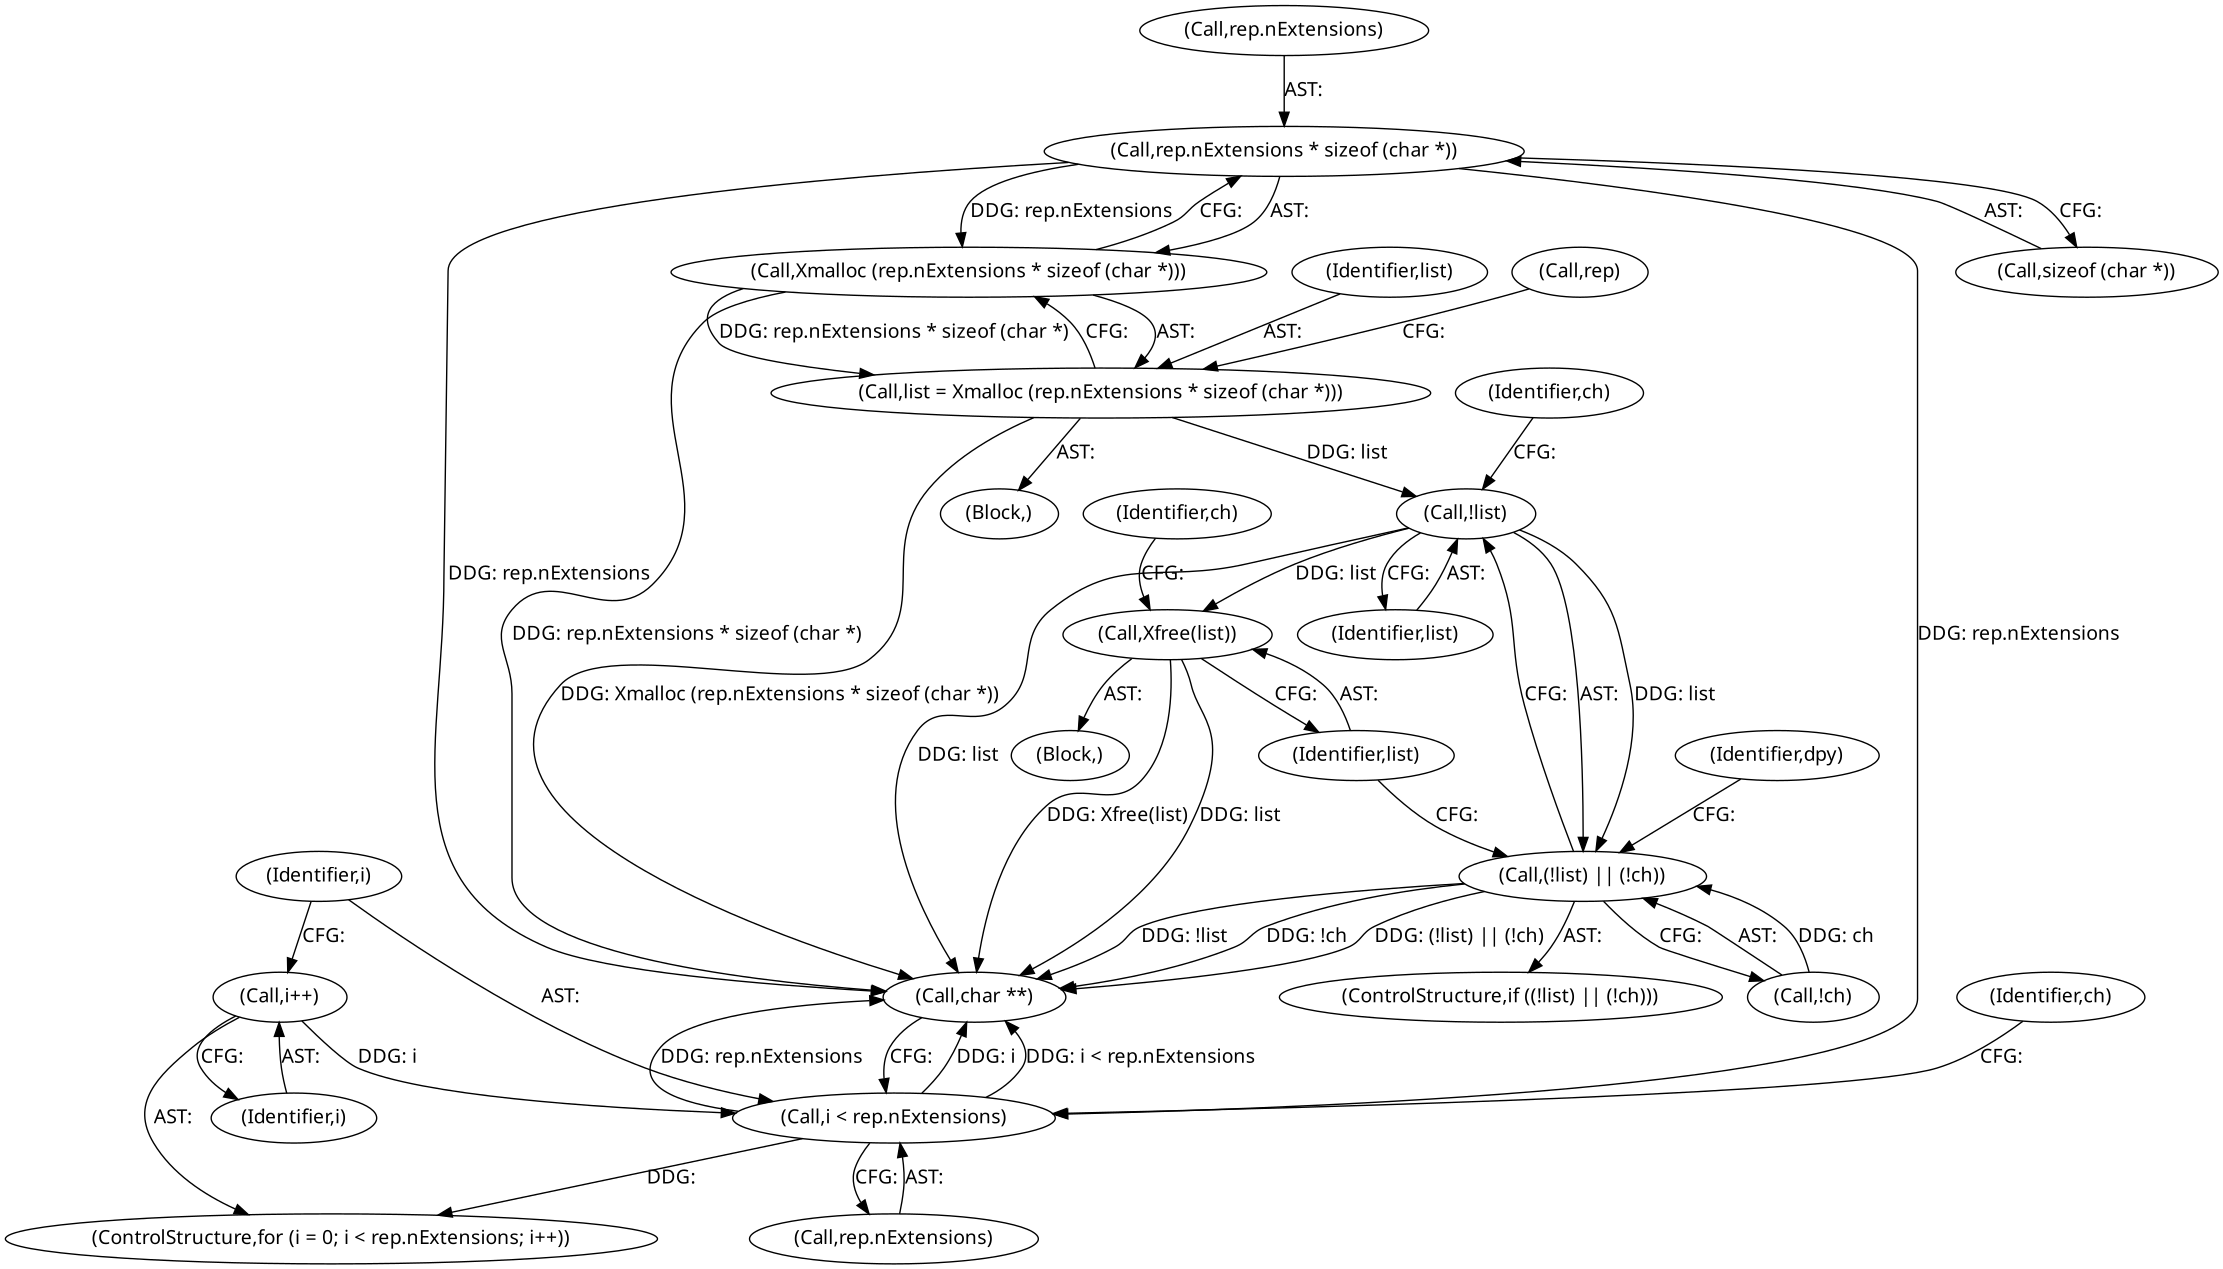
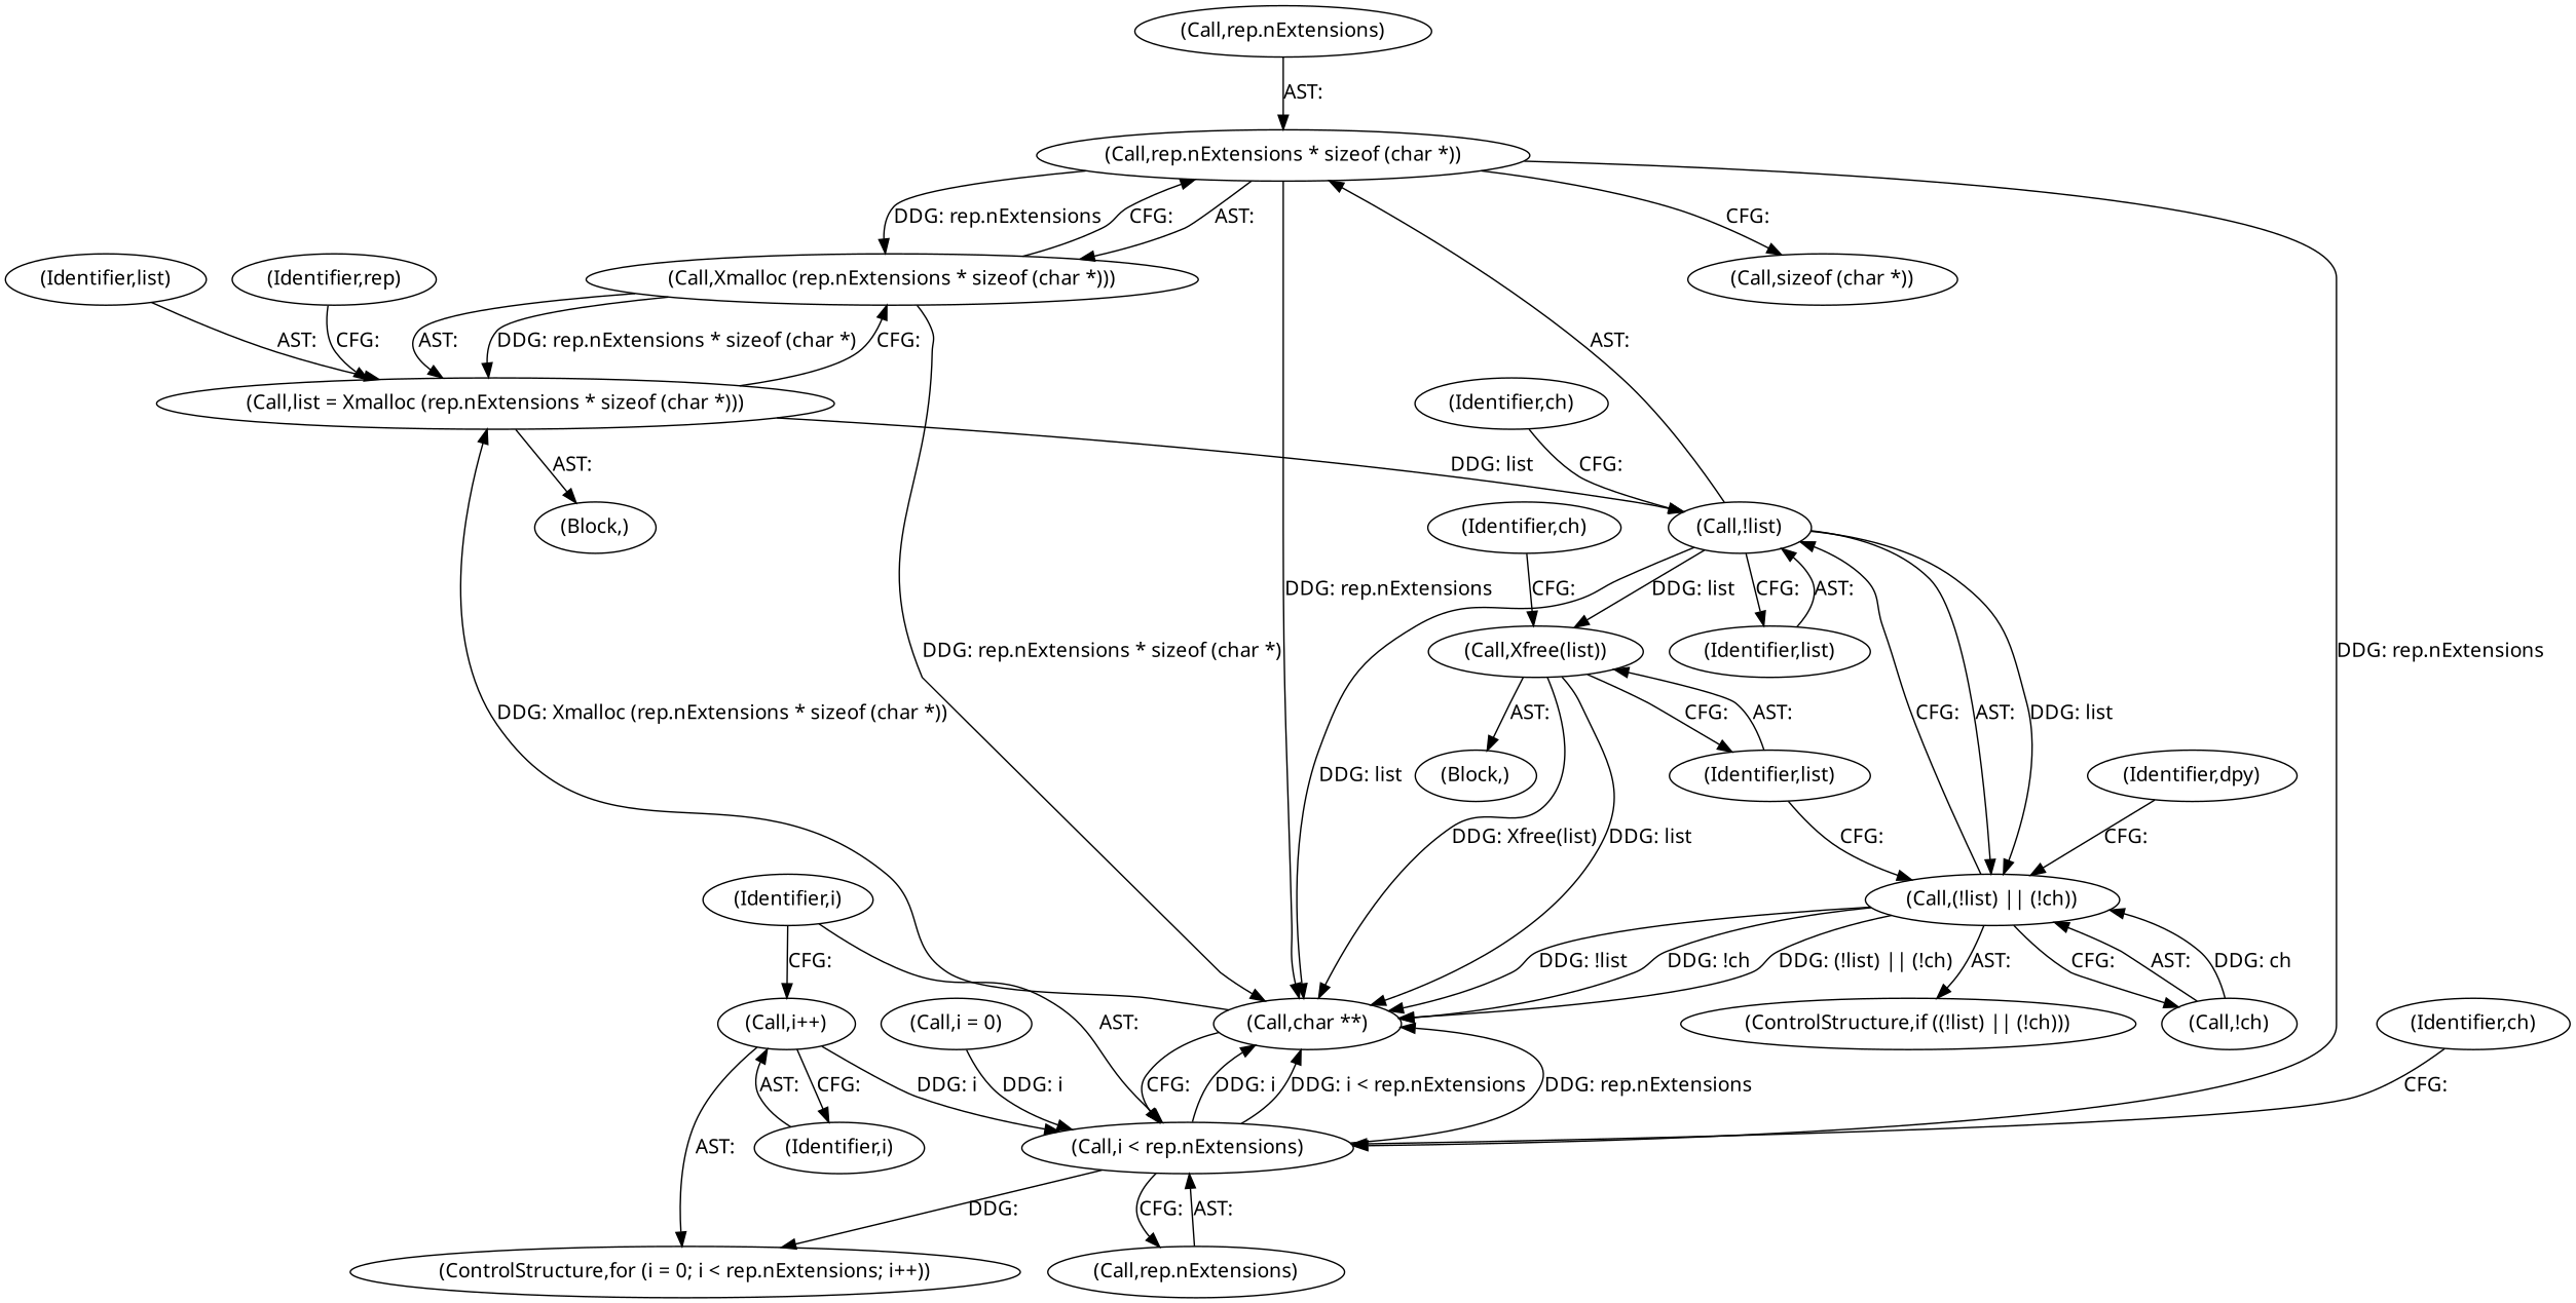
  digraph {
    fontname="Noto Sans"
    node [fontname="Noto Sans"]
    edge [fontname="Noto Sans"]
    n1 [label="(Call,rep.nExtensions * sizeof (char *))"]
    n2 [label="(Call,Xmalloc (rep.nExtensions * sizeof (char *)))"]
    n3 [label="(Call,i < rep.nExtensions)"]
    n4 [label="(Call,char **)"]
    n5 [label="(Call,sizeof (char *))"]
    n6 [label="(Call,list = Xmalloc (rep.nExtensions * sizeof (char *)))"]
    n7 [label="(ControlStructure,for (i = 0; i < rep.nExtensions; i++))"]
    n8 [label="(Call,rep.nExtensions)"]
    n9 [label="(Call,!list)"]
    n10 [label="(Block,)"]
    n11 [label="(Call,(!list) || (!ch))"]
    n12 [label="(Call,Xfree(list))"]
    n13 [label="(Identifier,list)"]
    n14 [label="(ControlStructure,if ((!list) || (!ch)))"]
    n15 [label="(Call,!ch)"]
    n16 [label="(Identifier,list)"]
    n17 [label="(Block,)"]
    n18 [label="(Call,i++)"]
    n19 [label="(Identifier,i)"]
    n20 [label="(Identifier,dpy)"]
    n21 [label="(Identifier,ch)"]
    n22 [label="(Identifier,ch)"]
    n23 [label="(Identifier,list)"]
    n24 [label="(Identifier,i)"]
    n25 [label="(Call,rep.nExtensions)"]
+   n26 [label="(Call,i = 0)"]
    n27 [label="(Identifier,ch)"]
-   n28 [label="(Call,rep)"]
+   n28 [label="(Identifier,rep)"]
    n1 -> n2 [label="AST: "]
    n1 -> n2 [label="DDG: rep.nExtensions"]
    n1 -> n3 [label="DDG: rep.nExtensions"]
    n1 -> n4 [label="DDG: rep.nExtensions"]
    n1 -> n5 [label="CFG: "]
    n2 -> n1 [label="CFG: "]
    n2 -> n4 [label="DDG: rep.nExtensions * sizeof (char *)"]
    n2 -> n6 [label="AST: "]
    n2 -> n6 [label="DDG: rep.nExtensions * sizeof (char *)"]
    n3 -> n4 [label="DDG: i"]
    n3 -> n4 [label="DDG: i < rep.nExtensions"]
    n3 -> n4 [label="DDG: rep.nExtensions"]
    n3 -> n7 [label="DDG: "]
    n3 -> n8 [label="CFG: "]
    n4 -> n3 [label="CFG: "]
-   n5 -> n1 [label="AST: "]
+   n9 -> n1 [label="AST: "]
    n6 -> n2 [label="CFG: "]
-   n6 -> n4 [label="DDG: Xmalloc (rep.nExtensions * sizeof (char *))"]
+   n4 -> n6 [label="DDG: Xmalloc (rep.nExtensions * sizeof (char *))"]
    n6 -> n9 [label="DDG: list"]
    n6 -> n10 [label="AST: "]
    n8 -> n3 [label="AST: "]
    n9 -> n4 [label="DDG: list"]
    n9 -> n11 [label="AST: "]
    n9 -> n11 [label="DDG: list"]
    n9 -> n12 [label="DDG: list"]
    n9 -> n13 [label="CFG: "]
    n11 -> n4 [label="DDG: !ch"]
    n11 -> n4 [label="DDG: (!list) || (!ch)"]
    n11 -> n4 [label="DDG: !list"]
    n11 -> n9 [label="CFG: "]
    n11 -> n14 [label="AST: "]
    n11 -> n15 [label="CFG: "]
    n12 -> n4 [label="DDG: Xfree(list)"]
    n12 -> n4 [label="DDG: list"]
    n12 -> n16 [label="CFG: "]
    n12 -> n17 [label="AST: "]
    n13 -> n9 [label="AST: "]
    n15 -> n11 [label="AST: "]
    n15 -> n11 [label="DDG: ch"]
    n16 -> n11 [label="CFG: "]
    n16 -> n12 [label="AST: "]
    n18 -> n3 [label="DDG: i"]
    n18 -> n7 [label="AST: "]
    n18 -> n19 [label="CFG: "]
    n19 -> n18 [label="AST: "]
    n20 -> n11 [label="CFG: "]
    n21 -> n3 [label="CFG: "]
    n22 -> n12 [label="CFG: "]
    n23 -> n6 [label="AST: "]
    n24 -> n3 [label="AST: "]
    n24 -> n18 [label="CFG: "]
    n25 -> n1 [label="AST: "]
+   n26 -> n3 [label="DDG: i"]
    n27 -> n9 [label="CFG: "]
    n28 -> n6 [label="CFG: "]
  }
